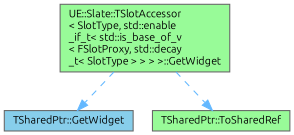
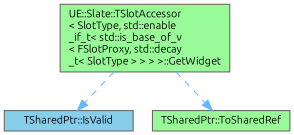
  digraph {
    rankdir=TB
    fontname=Ubuntu
    node [color=grey40 fillcolor=palegreen fontname=Ubuntu fontsize=10 shape=box style=filled]
    edge [color=steelblue1 fontname=Ubuntu fontsize=10 labelfontname=Helvetica labelfontsize=10 style=dashed]
    n1 [color=gray40 fontcolor=black height=0.2 label="UE::Slate::TSlotAccessor\l\< SlotType, std::enable\l_if_t\< std::is_base_of_v\l\< FSlotProxy, std::decay\l_t\< SlotType \> \> \> \>::GetWidget" width=0.4]
-   n2 [fillcolor=skyblue height=0.2 label="TSharedPtr::GetWidget" width=0.4]
+   n2 [fillcolor=skyblue height=0.2 label="TSharedPtr::IsValid" width=0.4]
    n3 [height=0.2 label="TSharedPtr::ToSharedRef" width=0.4]
    n1 -> n2
    n1 -> n3
  }
